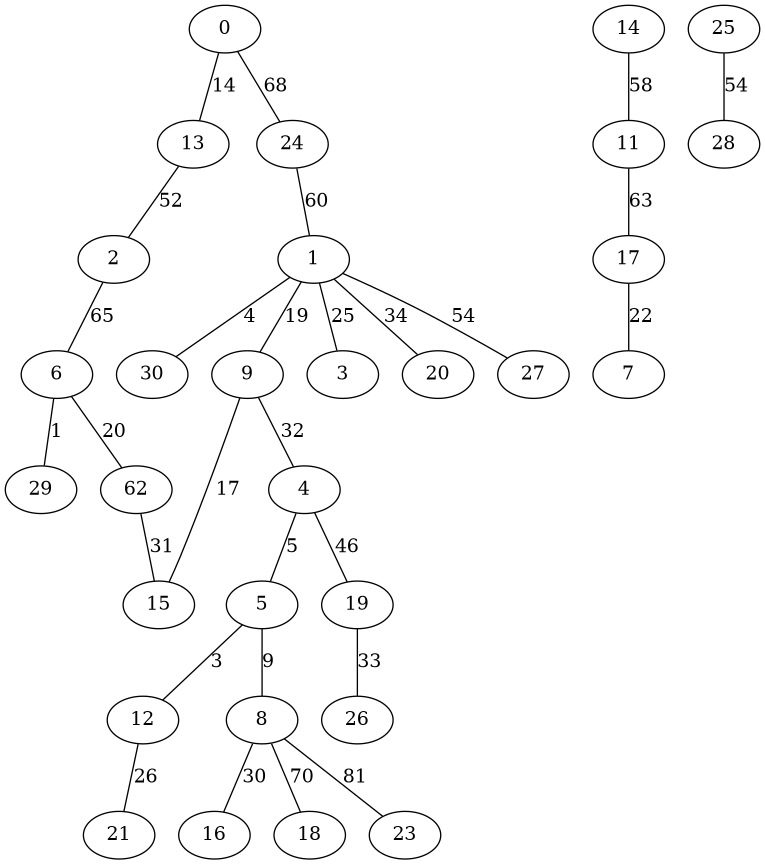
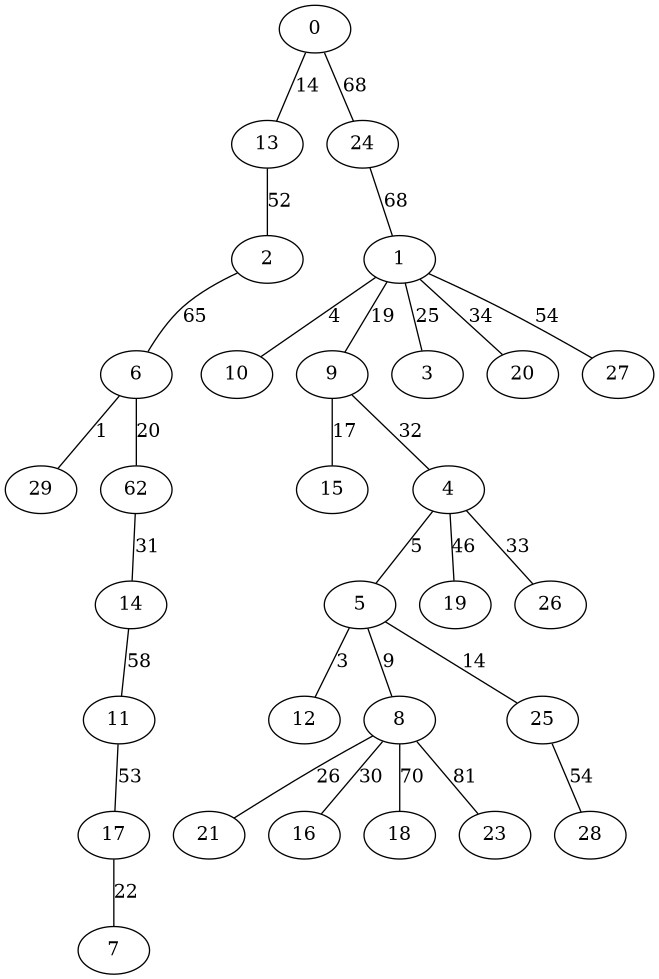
  graph {
    0
    13
    24
    2
    1
    6
    29
    n8 [label=62]
    14
    11
    17
    7
-   10 [label=30]
+   10
    9
    3
    20
    27
    15
    4
    5
    19
    12
    8
    25
    26
    21
    16
    18
    23
    28
    0 -- 13 [label=14]
    0 -- 24 [label=68]
    13 -- 2 [label=52]
-   24 -- 1 [label=60]
+   24 -- 1 [label=68]
    2 -- 6 [label=65]
    1 -- 10 [label=4]
    1 -- 9 [label=19]
    1 -- 3 [label=25]
    1 -- 20 [label=34]
    1 -- 27 [label=54]
    6 -- 29 [label=1]
    6 -- n8 [label=20]
-   n8 -- 15 [label=31]
+   n8 -- 14 [label=31]
    14 -- 11 [label=58]
-   11 -- 17 [label=63]
+   11 -- 17 [label=53]
    17 -- 7 [label=22]
    9 -- 15 [label=17]
    9 -- 4 [label=32]
    4 -- 5 [label=5]
    4 -- 19 [label=46]
    5 -- 12 [label=3]
    5 -- 8 [label=9]
-   19 -- 26 [label=33]
-   12 -- 21 [label=26]
+   5 -- 25 [label=14]
+   4 -- 26 [label=33]
+   8 -- 21 [label=26]
    8 -- 16 [label=30]
    8 -- 18 [label=70]
    8 -- 23 [label=81]
    25 -- 28 [label=54]
  }
